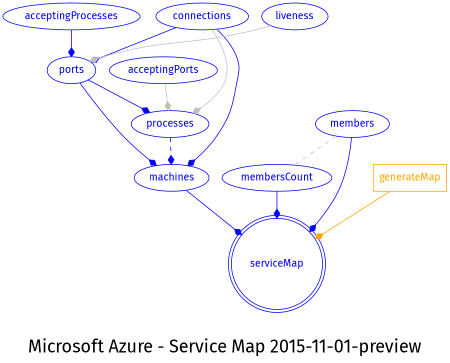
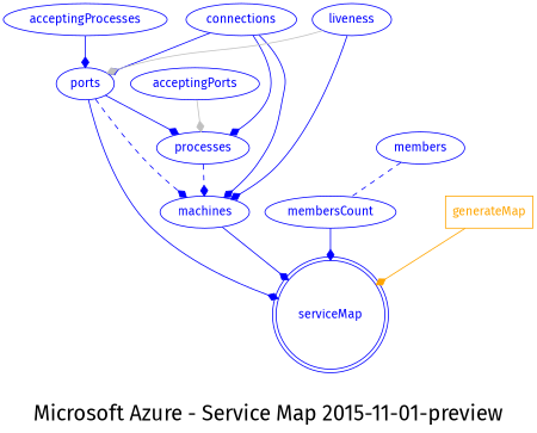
  digraph {
    fontname="Fira Sans"
    fontsize=24
    label="Microsoft Azure - Service Map 2015-11-01-preview"
    splines=true
    node [color=blue fontcolor=blue fontname="Fira Sans" shape=ellipse]
    edge [arrowhead=diamond arrowtail=none color=blue fontcolor=blue fontname="Fira Sans"]
    serviceMap [shape=doublecircle]
    machines
    ports
    processes
    connections
    acceptingProcesses
    liveness
    acceptingPorts
    members
    membersCount
    generateMap [color=orange fontcolor=orange shape=box]
    machines -> serviceMap
-   ports -> machines
+   ports -> machines [style=dashed]
    ports -> processes
    processes -> machines [style=dashed]
    connections -> machines
    connections -> ports
-   connections -> processes [color=grey]
+   connections -> processes
    acceptingProcesses -> ports
+   liveness -> machines
    liveness -> ports [color=grey]
    acceptingPorts -> processes [color=grey]
-   members -> serviceMap
-   members -> membersCount [arrowhead=none color=grey fontcolor=grey style=dashed]
+   ports -> serviceMap
+   members -> membersCount [arrowhead=none fontcolor=grey style=dashed]
    membersCount -> serviceMap
    generateMap -> serviceMap [color=orange fontcolor=orange]
  }
